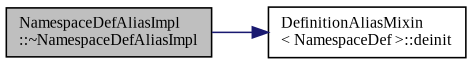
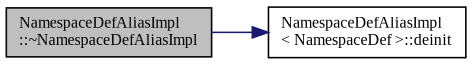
  digraph {
    rankdir=LR
    fontname="Liberation Serif"
    node [color=black fontname="Liberation Serif" fontsize=10 shape=record style=filled]
    n1 [fillcolor=grey75 fontcolor=black height=0.2 label="NamespaceDefAliasImpl\l::~NamespaceDefAliasImpl" width=0.4]
-   n2 [fillcolor=white height=0.2 label="DefinitionAliasMixin\l\< NamespaceDef \>::deinit" width=0.4]
+   n2 [fillcolor=white height=0.2 label="NamespaceDefAliasImpl\l\< NamespaceDef \>::deinit" width=0.4]
    n1 -> n2 [color=midnightblue fontname="Liberation Serif" fontsize=10 labelfontname=Helvetica labelfontsize=10 style=solid]
  }
